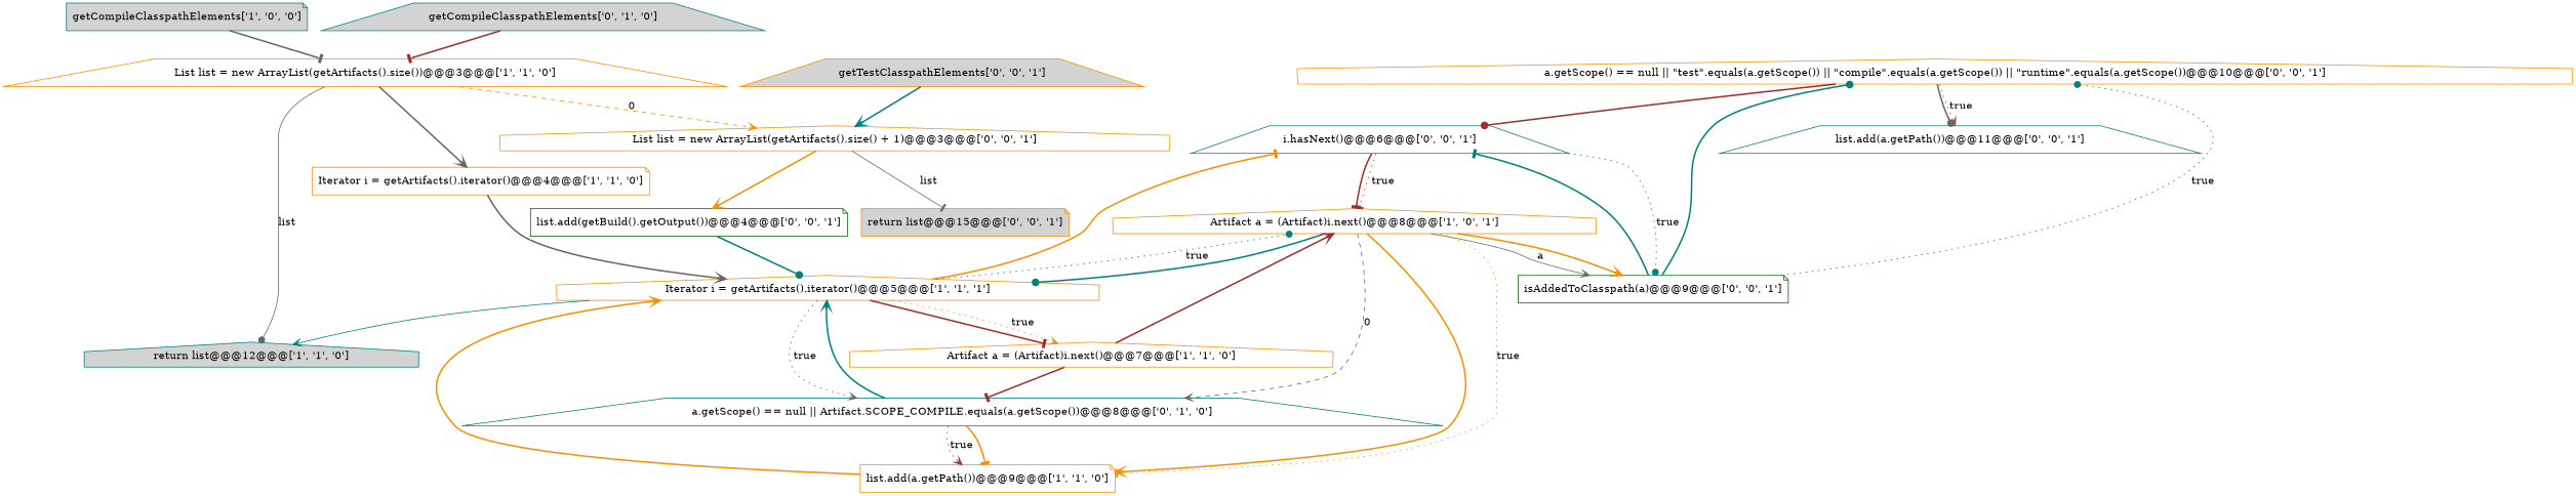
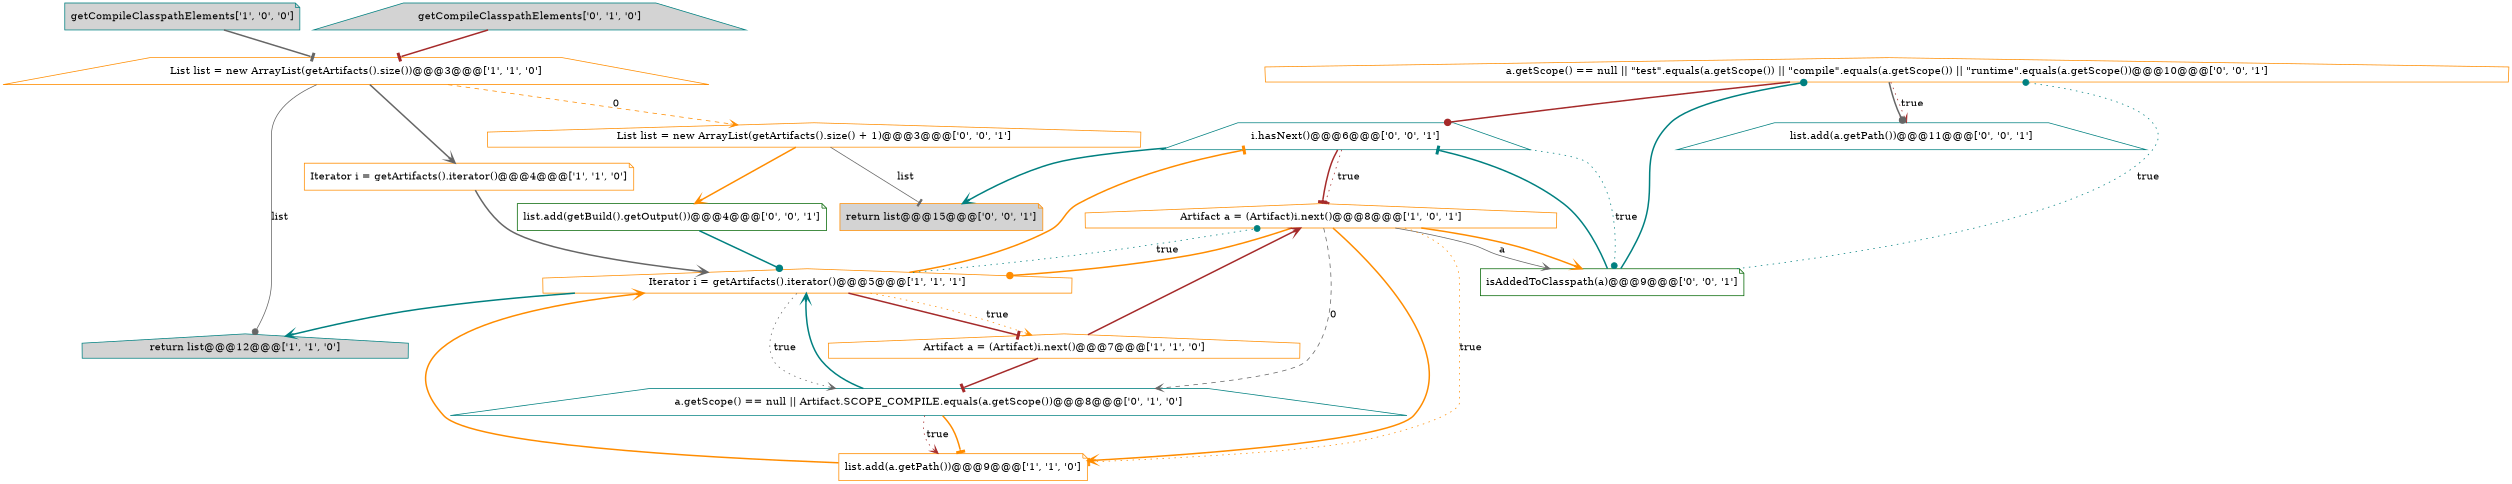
  digraph {
    node [color=darkorange fillcolor=white shape=house style=filled]
    edge [arrowhead=vee color=teal style=bold]
    n1 [label="a.getScope() == null || \"test\".equals(a.getScope()) || \"compile\".equals(a.getScope()) || \"runtime\".equals(a.getScope())@@@10@@@['0', '0', '1']"]
    n2 [color=teal label="i.hasNext()@@@6@@@['0', '0', '1']" shape=trapezium]
    n3 [color=teal label="list.add(a.getPath())@@@11@@@['0', '0', '1']" shape=trapezium]
    n4 [label="Artifact a = (Artifact)i.next()@@@8@@@['1', '0', '1']"]
    n5 [fillcolor=lightgray label="return list@@@15@@@['0', '0', '1']" shape=note]
    n6 [color=darkgreen label="isAddedToClasspath(a)@@@9@@@['0', '0', '1']" shape=note]
-   n7 [fillcolor=lightgray label="getTestClasspathElements['0', '0', '1']" shape=trapezium]
    n8 [label="List list = new ArrayList(getArtifacts().size() + 1)@@@3@@@['0', '0', '1']"]
    n9 [color=darkgreen label="list.add(getBuild().getOutput())@@@4@@@['0', '0', '1']" shape=note]
    n10 [label="Iterator i = getArtifacts().iterator()@@@5@@@['1', '1', '1']"]
    n11 [color=teal fillcolor=lightgray label="return list@@@12@@@['1', '1', '0']"]
    n12 [label="Artifact a = (Artifact)i.next()@@@7@@@['1', '1', '0']"]
    n13 [color=teal label="a.getScope() == null || Artifact.SCOPE_COMPILE.equals(a.getScope())@@@8@@@['0', '1', '0']" shape=trapezium]
    n14 [label="list.add(a.getPath())@@@9@@@['1', '1', '0']" shape=note]
    n15 [color=teal fillcolor=lightgray label="getCompileClasspathElements['1', '0', '0']" shape=note]
    n16 [label="List list = new ArrayList(getArtifacts().size())@@@3@@@['1', '1', '0']" shape=trapezium]
    n17 [label="Iterator i = getArtifacts().iterator()@@@4@@@['1', '1', '0']" shape=note]
    n18 [color=teal fillcolor=lightgray label="getCompileClasspathElements['0', '1', '0']" shape=trapezium]
    n1 -> n2 [arrowhead=dot color=brown]
    n1 -> n3 [color=brown label=true style=dotted]
    n1 -> n3 [arrowhead=dot color=gray40]
    n2 -> n4 [arrowhead=tee color=brown label=true style=dotted]
    n2 -> n4 [arrowhead=tee color=brown]
+   n2 -> n5
    n2 -> n6 [arrowhead=dot label=true style=dotted]
    n4 -> n6 [color=darkorange]
    n4 -> n6 [color=gray40 label=a style=solid]
-   n4 -> n10 [arrowhead=dot]
+   n4 -> n10 [arrowhead=dot color=darkorange]
    n4 -> n13 [color=gray40 label=0 style=dashed]
    n4 -> n14 [color=darkorange]
    n4 -> n14 [arrowhead=tee color=darkorange label=true style=dotted]
    n6 -> n1 [arrowhead=dot label=true style=dotted]
    n6 -> n1 [arrowhead=dot]
    n6 -> n2 [arrowhead=tee]
-   n7 -> n8
    n8 -> n5 [arrowhead=tee color=gray40 label=list style=solid]
    n8 -> n9 [color=darkorange]
    n9 -> n10 [arrowhead=dot]
    n10 -> n2 [arrowhead=tee color=darkorange]
    n10 -> n4 [arrowhead=dot label=true style=dotted]
-   n10 -> n11 [style=solid]
+   n10 -> n11
    n10 -> n12 [arrowhead=tee color=brown]
    n10 -> n12 [color=darkorange label=true style=dotted]
    n10 -> n13 [color=gray40 label=true style=dotted]
    n12 -> n4 [color=brown]
    n12 -> n13 [arrowhead=tee color=brown]
    n13 -> n10
    n13 -> n14 [arrowhead=tee color=darkorange]
    n13 -> n14 [color=brown label=true style=dotted]
    n14 -> n10 [color=darkorange]
    n15 -> n16 [arrowhead=tee color=gray40]
    n16 -> n8 [color=darkorange label=0 style=dashed]
    n16 -> n11 [arrowhead=dot color=gray40 label=list style=solid]
    n16 -> n17 [color=gray40]
    n17 -> n10 [color=gray40]
    n18 -> n16 [arrowhead=tee color=brown]
  }
